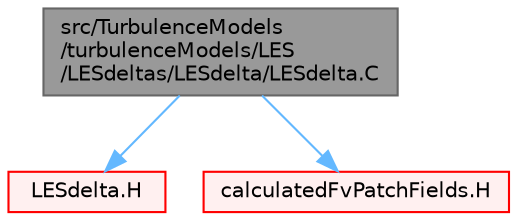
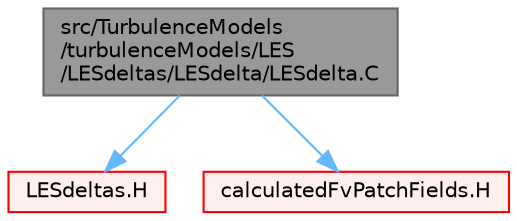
  digraph {
    node [color=red fillcolor="#FFF0F0" fontname=Helvetica fontsize=10 shape=box style=filled]
    edge [color=steelblue1 fontname=Helvetica fontsize=10 labelfontname=Helvetica labelfontsize=10 style=solid]
    n1 [color=gray40 fillcolor=grey60 fontcolor=black height=0.2 label="src/TurbulenceModels\l/turbulenceModels/LES\l/LESdeltas/LESdelta/LESdelta.C" width=0.4]
-   n2 [height=0.2 label="LESdelta.H" width=0.4]
+   n2 [height=0.2 label="LESdeltas.H" width=0.4]
    n3 [height=0.2 label="calculatedFvPatchFields.H" width=0.4]
    n1 -> n2
    n1 -> n3
  }
